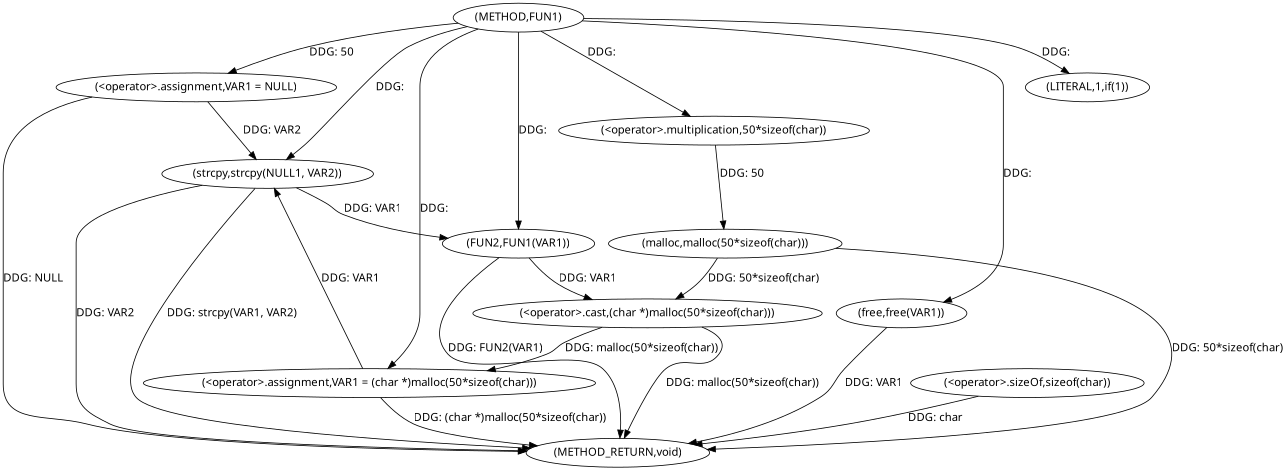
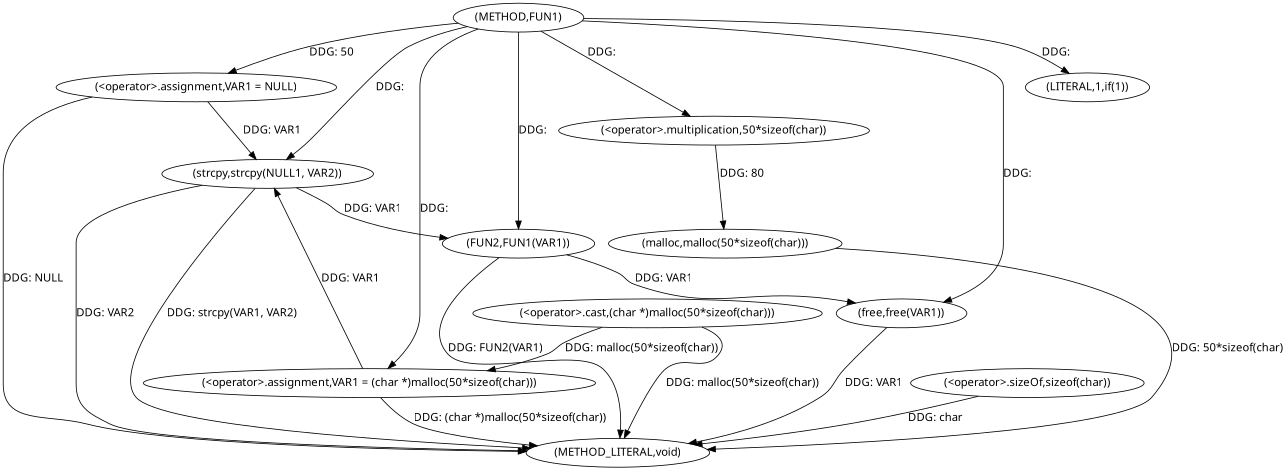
  digraph {
    fontname="Noto Sans"
    node [fontname="Noto Sans"]
    edge [fontname="Noto Sans"]
    n1 [label="(METHOD,FUN1)"]
    n2 [label="(<operator>.assignment,VAR1 = NULL)"]
    n3 [label="(LITERAL,1,if(1))"]
    n4 [label="(<operator>.assignment,VAR1 = (char *)malloc(50*sizeof(char)))"]
    n5 [label="(<operator>.multiplication,50*sizeof(char))"]
    n6 [label="(strcpy,strcpy(NULL1, VAR2))"]
    n7 [label="(FUN2,FUN1(VAR1))"]
    n8 [label="(free,free(VAR1))"]
-   n9 [label="(METHOD_RETURN,void)"]
+   n9 [label="(METHOD_LITERAL,void)"]
    n10 [label="(malloc,malloc(50*sizeof(char)))"]
    n11 [label="(<operator>.sizeOf,sizeof(char))"]
    n12 [label="(<operator>.cast,(char *)malloc(50*sizeof(char)))"]
    n1 -> n2 [label="DDG: 50"]
    n1 -> n3 [label="DDG: "]
    n1 -> n4 [label="DDG: "]
    n1 -> n5 [label="DDG: "]
    n1 -> n6 [label="DDG: "]
    n1 -> n7 [label="DDG: "]
    n1 -> n8 [label="DDG: "]
-   n2 -> n6 [label="DDG: VAR2"]
+   n2 -> n6 [label="DDG: VAR1"]
    n2 -> n9 [label="DDG: NULL"]
    n4 -> n6 [label="DDG: VAR1"]
    n4 -> n9 [label="DDG: (char *)malloc(50*sizeof(char))"]
-   n5 -> n10 [label="DDG: 50"]
+   n5 -> n10 [label="DDG: 80"]
    n6 -> n7 [label="DDG: VAR1"]
    n6 -> n9 [label="DDG: VAR2"]
    n6 -> n9 [label="DDG: strcpy(VAR1, VAR2)"]
-   n7 -> n12 [label="DDG: VAR1"]
+   n7 -> n8 [label="DDG: VAR1"]
    n7 -> n9 [label="DDG: FUN2(VAR1)"]
    n8 -> n9 [label="DDG: VAR1"]
    n10 -> n9 [label="DDG: 50*sizeof(char)"]
-   n10 -> n12 [label="DDG: 50*sizeof(char)"]
    n11 -> n9 [label="DDG: char"]
    n12 -> n4 [label="DDG: malloc(50*sizeof(char))"]
    n12 -> n9 [label="DDG: malloc(50*sizeof(char))"]
  }
